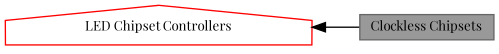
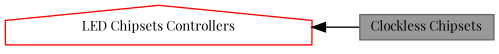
  digraph {
    rankdir=LR
    fontname="Playfair Display"
    node [fontname="Playfair Display" fontsize=10 style=filled]
-   n1 [color=red fillcolor=white height=0.2 label="LED Chipset Controllers" shape=house width=0.4]
+   n1 [color=red fillcolor=white height=0.2 label="LED Chipsets Controllers" shape=house width=0.4]
    n2 [color=gray40 fillcolor=grey60 fontcolor=black height=0.2 label="Clockless Chipsets" shape=box width=0.4]
    n1 -> n2 [dir=back fontname="Playfair Display" fontsize=10 labelfontname=Helvetica labelfontsize=10 shape=plaintext style=solid]
  }
